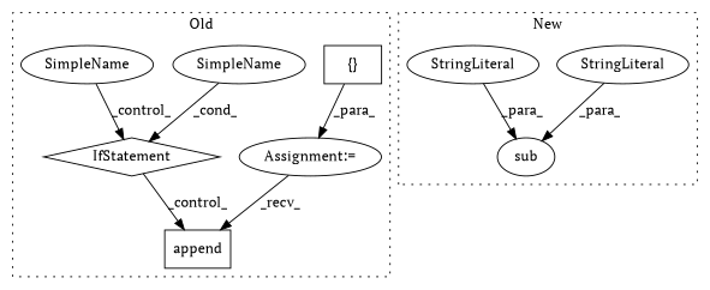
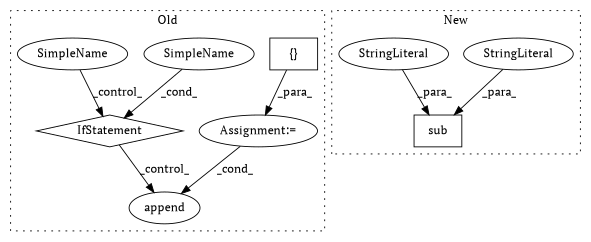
  digraph {
    fontname="PT Serif"
    node [a=32 fontname="PT Serif" shape=ellipse]
    edge [fontname="PT Serif"]
    n1 [a=4 l=2 label="{}" s=9690 shape=box]
    n2 [a=7 l=1 label="Assignment:=" s=9677]
-   n3 [l="7,1" label=append s="10088,10098" shape=box]
+   n3 [l="7,1" label=append s="10088,10098"]
    n4 [a=25 l="4,2" label=IfStatement s="10034,10067" shape=diamond]
    n5 [a=42 label=SimpleName]
    n6 [a=42 label=SimpleName]
-   n7 [l="4,1" label=sub s="10047,10084"]
+   n7 [l="4,1" label=sub s="10047,10084" shape=box]
    n8 [a=45 l=9 label=StringLiteral s=10061]
    n9 [a=45 l=9 label=StringLiteral s=10051]
    subgraph cluster_1 {
      label=Old
      style=dotted
      n1
      n2
      n3
      n4
      n5
      n6
    }
    subgraph cluster_2 {
      label=New
      style=dotted
      n7
      n8
      n9
    }
    n1 -> n2 [label=_para_]
-   n2 -> n3 [label=_recv_]
+   n2 -> n3 [label=_cond_]
    n4 -> n3 [label=_control_]
    n5 -> n4 [label=_cond_]
    n6 -> n4 [label=_control_]
    n8 -> n7 [label=_para_]
    n9 -> n7 [label=_para_]
  }
